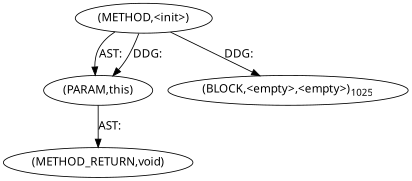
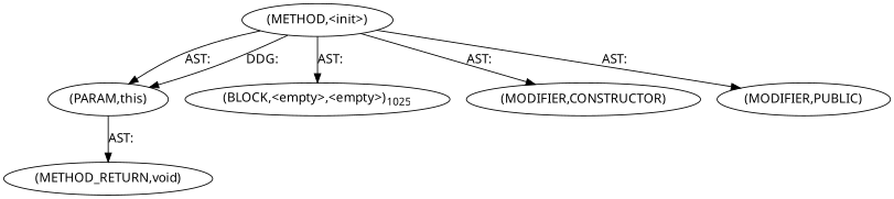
  digraph {
    fontname="Noto Sans"
    node [fontname="Noto Sans"]
    edge [fontname="Noto Sans"]
    n1 [label=<(METHOD,&lt;init&gt;)>]
    n2 [label=<(PARAM,this)>]
    n3 [label=<(BLOCK,&lt;empty&gt;,&lt;empty&gt;)<SUB>1025</SUB>>]
+   n4 [label=<(MODIFIER,CONSTRUCTOR)>]
+   n5 [label=<(MODIFIER,PUBLIC)>]
    n6 [label=<(METHOD_RETURN,void)>]
    n1 -> n2 [label="AST: "]
    n1 -> n2 [label="DDG: "]
-   n1 -> n3 [label="DDG: "]
+   n1 -> n3 [label="AST: "]
+   n1 -> n4 [label="AST: "]
+   n1 -> n5 [label="AST: "]
    n2 -> n6 [label="AST: "]
  }
